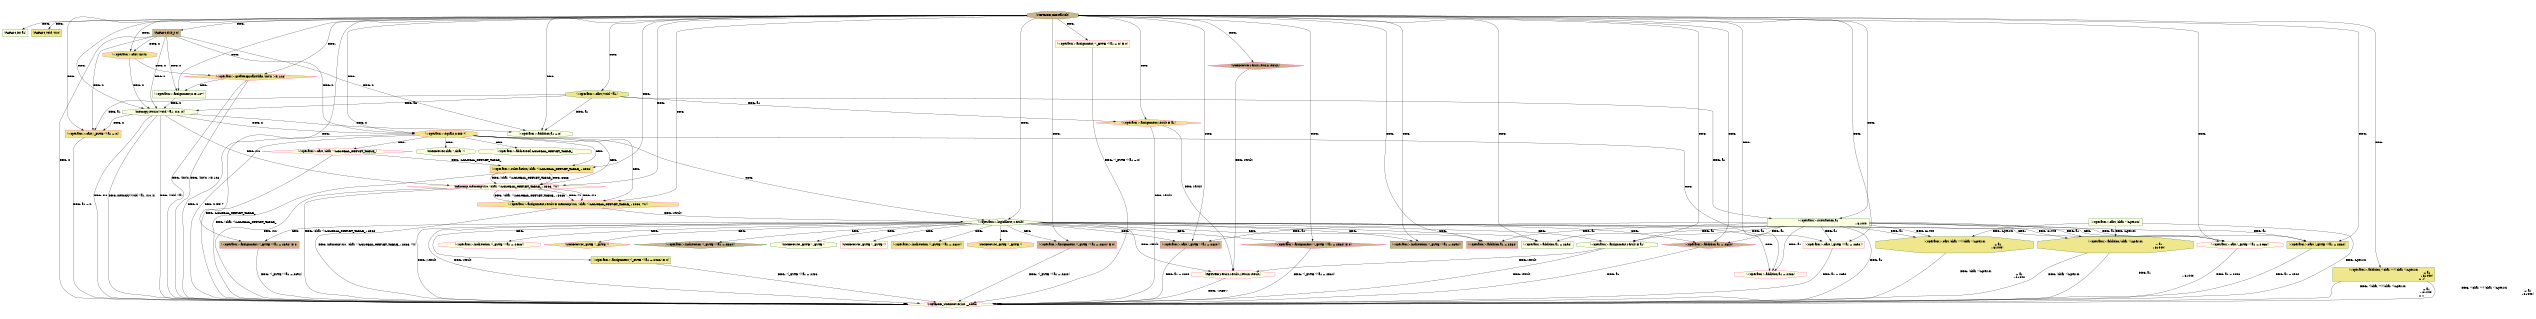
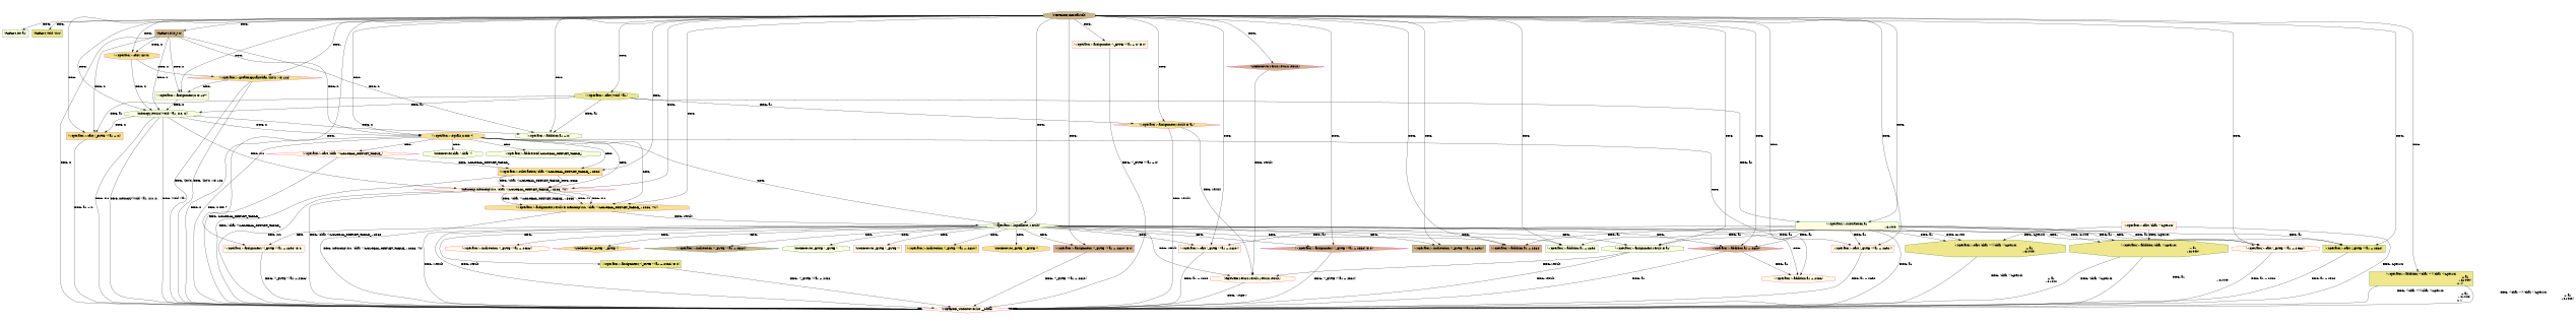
  digraph {
    node [color=deeppink fillcolor=lightyellow shape=box style=filled]
    n1 [color=darkgreen fillcolor=tan label="(METHOD,IGDstartelt)" shape=octagon]
    n2 [color=darkgreen label="(PARAM,int a1)"]
    n3 [color=darkgreen fillcolor=khaki label="(PARAM,void *src)"]
    n4 [color=darkgreen fillcolor=tan label="(PARAM,size_t n)"]
    n5 [fillcolor=khaki label="(<operator>.greaterEqualsThan,(int)n >= 128)" shape=diamond]
    n6 [fillcolor=khaki label="(<operator>.cast,(int)n)" shape=octagon]
    n7 [color=darkgreen label="(<operator>.assignment,n = 127)"]
    n8 [color=darkgreen label="(memcpy,return((void *)a1, src, n))" shape=octagon]
    n9 [color=darkgreen fillcolor=khaki label="(<operator>.cast,(void *)a1)" shape=octagon]
    n10 [label="(<operator>.assignment,*(_BYTE *)(a1 + n) = 0)"]
    n11 [fillcolor=khaki label="(<operator>.cast,(_BYTE *)(a1 + n))"]
    n12 [color=darkgreen label="(<operator>.addition,a1 + n)" shape=octagon]
    n13 [fillcolor=khaki label="(<operator>.assignment,result = a1)" shape=diamond]
    n14 [color=darkgreen fillcolor=khaki label="(<operator>.addition,*(char **)((char *)&perror\n                                                                                               + a1\n                                                                                               - 61440)\n                                                                                    + 1)"]
    n15 [color=darkgreen label="(<operator>.subtraction,a1\n                                                                                               - 61440)"]
    n16 [fillcolor=khaki label="(<operator>.equals,n == 7)" shape=octagon]
    n17 [fillcolor=khaki label="(<operator>.assignment,result = memcmp(src, (char *)&GLOBAL_OFFSET_TABLE_ - 8366, 7u))" shape=octagon]
    n18 [label="(memcmp,memcmp(src, (char *)&GLOBAL_OFFSET_TABLE_ - 8366, 7u))" shape=diamond]
    n19 [fillcolor=khaki label="(<operator>.subtraction,(char *)&GLOBAL_OFFSET_TABLE_ - 8366)"]
    n20 [color=darkgreen label="(<operator>.logicalNot,!result)" shape=diamond]
    n21 [label="(<operator>.cast,(_BYTE *)(a1 + 2436))" shape=octagon]
    n22 [label="(<operator>.addition,a1 + 2436)" shape=octagon]
    n23 [fillcolor=tan label="(<operator>.assignment,*(_BYTE *)(a1 + 2564) = 0)" shape=diamond]
    n24 [color=darkgreen fillcolor=khaki label="(<operator>.cast,(_BYTE *)(a1 + 2564))"]
    n25 [fillcolor=tan label="(<operator>.addition,a1 + 2564)"]
-   n26 [fillcolor=tan label="(<operator>.assignment,*(_BYTE *)(a1 + 2692) = 0)"]
+   n26 [label="(<operator>.assignment,*(_BYTE *)(a1 + 2692) = 0)"]
    n27 [label="(<operator>.cast,(_BYTE *)(a1 + 2692))"]
    n28 [color=darkgreen label="(<operator>.addition,a1 + 2692)"]
    n29 [color=darkgreen label="(<operator>.assignment,result = a1)" shape=octagon]
    n30 [fillcolor=tan label="(<operator>.assignment,*(_BYTE *)(a1 + 2820) = 0)"]
-   n31 [fillcolor=tan label="(<operator>.cast,(_BYTE *)(a1 + 2820))"]
+   n31 [label="(<operator>.cast,(_BYTE *)(a1 + 2820))"]
    n32 [fillcolor=tan label="(<operator>.addition,a1 + 2820)" shape=diamond]
    n33 [fillcolor=tan label="(UNKNOWN,result,return result;)" shape=diamond]
    n34 [color=darkgreen fillcolor=tan label="(<operator>.indirection,*(_BYTE *)(a1 + 2692))"]
    n35 [label="(METHOD_UNKNOWN,int __cdecl)" shape=diamond]
    n36 [label="(RETURN,return result;,return result;)" shape=octagon]
    n37 [color=darkgreen fillcolor=khaki label="(<operator>.cast,(char **)((char *)&perror\n                                                                                               + a1\n                                                                                               - 61440))" shape=octagon]
    n38 [color=darkgreen fillcolor=khaki label="(<operator>.addition,(char *)&perror\n                                                                                               + a1\n                                                                                               - 61440)" shape=octagon]
    n39 [label="(<operator>.cast,(char *)&GLOBAL_OFFSET_TABLE_)" shape=diamond]
    n40 [color=darkgreen label="(UNKNOWN,char *,char *)" shape=octagon]
    n41 [color=darkgreen label="(<operator>.addressOf,&GLOBAL_OFFSET_TABLE_)" shape=octagon]
    n42 [color=darkgreen fillcolor=khaki label="(<operator>.assignment,*(_BYTE *)(a1 + 2436) = 0)"]
    n43 [label="(<operator>.indirection,*(_BYTE *)(a1 + 2436))" shape=octagon]
    n44 [fillcolor=khaki label="(UNKNOWN,_BYTE *,_BYTE *)" shape=diamond]
    n45 [color=darkgreen fillcolor=tan label="(<operator>.indirection,*(_BYTE *)(a1 + 2564))" shape=diamond]
    n46 [color=darkgreen label="(UNKNOWN,_BYTE *,_BYTE *)" shape=octagon]
    n47 [label="(UNKNOWN,_BYTE *,_BYTE *)"]
    n48 [fillcolor=khaki label="(<operator>.indirection,*(_BYTE *)(a1 + 2820))"]
    n49 [fillcolor=khaki label="(UNKNOWN,_BYTE *,_BYTE *)" shape=octagon]
-   n50 [color=darkgreen label="(<operator>.cast,(char *)&perror)"]
+   n50 [label="(<operator>.cast,(char *)&perror)"]
    n1 -> n2 [label="DDG: "]
    n1 -> n3 [label="DDG: "]
    n1 -> n4 [label="DDG: "]
    n1 -> n5 [label="DDG: "]
    n1 -> n6 [label="DDG: "]
    n1 -> n7 [label="DDG: "]
    n1 -> n8 [label="DDG: "]
    n1 -> n9 [label="DDG: "]
    n1 -> n10 [label="DDG: "]
    n1 -> n11 [label="DDG: "]
    n1 -> n12 [label="DDG: "]
    n1 -> n13 [label="DDG: "]
    n1 -> n14 [label="DDG: "]
    n1 -> n15 [label="DDG: "]
    n1 -> n16 [label="DDG: "]
    n1 -> n17 [label="DDG: "]
    n1 -> n18 [label="DDG: "]
    n1 -> n19 [label="DDG: "]
    n1 -> n20 [label="DDG: "]
    n1 -> n21 [label="DDG: "]
    n1 -> n22 [label="DDG: "]
    n1 -> n23 [label="DDG: "]
    n1 -> n24 [label="DDG: "]
    n1 -> n25 [label="DDG: "]
    n1 -> n26 [label="DDG: "]
    n1 -> n27 [label="DDG: "]
    n1 -> n28 [label="DDG: "]
    n1 -> n29 [label="DDG: "]
    n1 -> n30 [label="DDG: "]
    n1 -> n31 [label="DDG: "]
    n1 -> n32 [label="DDG: "]
    n1 -> n33 [label="DDG: "]
    n1 -> n34 [label="DDG: "]
    n4 -> n6 [label="DDG: n"]
    n4 -> n7 [label="DDG: n"]
    n4 -> n8 [label="DDG: n"]
    n4 -> n11 [label="DDG: n"]
    n4 -> n12 [label="DDG: n"]
    n4 -> n16 [label="DDG: n"]
    n4 -> n35 [label="DDG: n"]
    n5 -> n7 [label="CDG: "]
    n5 -> n35 [label="DDG: (int)n >= 128"]
    n5 -> n35 [label="DDG: (int)n"]
    n6 -> n5 [label="DDG: n"]
    n6 -> n8 [label="DDG: n"]
    n7 -> n8 [label="DDG: n"]
    n8 -> n11 [label="DDG: n"]
    n8 -> n12 [label="DDG: n"]
    n8 -> n16 [label="DDG: n"]
    n8 -> n18 [label="DDG: src"]
    n8 -> n35 [label="DDG: memcpy((void *)a1, src, n)"]
    n8 -> n35 [label="DDG: (void *)a1"]
    n8 -> n35 [label="DDG: src"]
-   n9 -> n8 [label="DDG: a6"]
+   n9 -> n8 [label="DDG: a1"]
    n9 -> n11 [label="DDG: a1"]
    n9 -> n12 [label="DDG: a1"]
    n9 -> n13 [label="DDG: a1"]
    n9 -> n15 [label="DDG: a1"]
    n10 -> n35 [label="DDG: *(_BYTE *)(a1 + n)"]
    n11 -> n35 [label="DDG: a1 + n"]
    n13 -> n35 [label="DDG: result"]
    n13 -> n36 [label="DDG: result"]
    n14 -> n35 [label="DDG: *(char **)((char *)&perror\n                                                                                               + a1\n                                                                                               - 61440)\n                                                                                    + 1"]
    n14 -> n35 [label="DDG: *(char **)((char *)&perror\n                                                                                               + a1\n                                                                                               - 61440)"]
    n15 -> n21 [label="DDG: a1"]
-   n15 -> n22 [label="DDG: a1"]
+   n32 -> n22 [label="DDG: a1"]
    n15 -> n24 [label="DDG: a1"]
    n15 -> n25 [label="DDG: a1"]
    n15 -> n27 [label="DDG: a1"]
    n15 -> n28 [label="DDG: a1"]
    n15 -> n29 [label="DDG: a1"]
    n15 -> n31 [label="DDG: a1"]
    n15 -> n32 [label="DDG: a1"]
    n15 -> n35 [label="DDG: a1"]
    n15 -> n37 [label="DDG: a1"]
    n15 -> n37 [label="DDG: 61440"]
    n15 -> n38 [label="DDG: a1"]
    n15 -> n38 [label="DDG: 61440"]
    n16 -> n17 [label="CDG: "]
    n16 -> n18 [label="CDG: "]
    n16 -> n19 [label="CDG: "]
    n16 -> n20 [label="CDG: "]
    n16 -> n27 [label="CDG: "]
    n16 -> n35 [label="DDG: n"]
    n16 -> n35 [label="DDG: n == 7"]
    n16 -> n39 [label="CDG: "]
    n16 -> n40 [label="CDG: "]
    n16 -> n41 [label="CDG: "]
    n17 -> n20 [label="DDG: result"]
    n17 -> n35 [label="DDG: memcmp(src, (char *)&GLOBAL_OFFSET_TABLE_ - 8366, 7u)"]
    n18 -> n17 [label="DDG: src"]
    n18 -> n17 [label="DDG: (char *)&GLOBAL_OFFSET_TABLE_ - 8366"]
    n18 -> n17 [label="DDG: 7u"]
    n18 -> n35 [label="DDG: (char *)&GLOBAL_OFFSET_TABLE_ - 8366"]
    n18 -> n35 [label="DDG: src"]
    n19 -> n18 [label="DDG: (char *)&GLOBAL_OFFSET_TABLE_"]
    n19 -> n18 [label="DDG: 8366"]
    n19 -> n35 [label="DDG: (char *)&GLOBAL_OFFSET_TABLE_"]
    n20 -> n21 [label="CDG: "]
    n20 -> n22 [label="CDG: "]
    n20 -> n23 [label="CDG: "]
    n20 -> n24 [label="CDG: "]
    n20 -> n25 [label="CDG: "]
    n20 -> n26 [label="CDG: "]
    n20 -> n28 [label="CDG: "]
    n20 -> n29 [label="CDG: "]
    n20 -> n30 [label="CDG: "]
    n20 -> n31 [label="CDG: "]
    n20 -> n32 [label="CDG: "]
    n20 -> n34 [label="CDG: "]
    n20 -> n35 [label="DDG: !result"]
    n20 -> n35 [label="DDG: result"]
    n20 -> n36 [label="DDG: result"]
    n20 -> n42 [label="CDG: "]
    n20 -> n43 [label="CDG: "]
    n20 -> n44 [label="CDG: "]
    n20 -> n45 [label="CDG: "]
    n20 -> n46 [label="CDG: "]
    n20 -> n47 [label="CDG: "]
    n20 -> n48 [label="CDG: "]
    n20 -> n49 [label="CDG: "]
    n21 -> n35 [label="DDG: a1 + 2436"]
    n23 -> n35 [label="DDG: *(_BYTE *)(a1 + 2564)"]
    n24 -> n35 [label="DDG: a1 + 2564"]
-   n26 -> n35 [label="DDG: *(_BYTE *)(a1 + 2692)"]
+   n26 -> n35 [label="DDG: *(_BYTE *)(a1 + 2436)"]
    n27 -> n35 [label="DDG: a1 + 2692"]
    n29 -> n35 [label="DDG: result"]
    n29 -> n36 [label="DDG: result"]
    n30 -> n35 [label="DDG: *(_BYTE *)(a1 + 2820)"]
    n31 -> n35 [label="DDG: a1 + 2820"]
    n32 -> n35 [label="DDG: a1"]
    n33 -> n36 [label="DDG: result"]
    n36 -> n35 [label="DDG: <RET>"]
    n37 -> n35 [label="DDG: (char *)&perror\n                                                                                               + a1\n                                                                                               - 61440"]
    n38 -> n35 [label="DDG: a1\n                                                                                               - 61440"]
    n38 -> n35 [label="DDG: (char *)&perror"]
    n39 -> n19 [label="DDG: &GLOBAL_OFFSET_TABLE_"]
    n39 -> n35 [label="DDG: &GLOBAL_OFFSET_TABLE_"]
    n42 -> n35 [label="DDG: *(_BYTE *)(a1 + 2436)"]
    n50 -> n35 [label="DDG: &perror"]
    n50 -> n37 [label="DDG: &perror"]
    n50 -> n38 [label="DDG: &perror"]
  }
